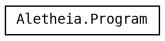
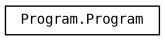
  digraph {
    rankdir=LR
    fontname="DejaVu Sans Mono"
-   n1 [color=black fillcolor=white fontname="DejaVu Sans Mono" fontsize=10 height=0.2 label="Aletheia.Program" shape=record style=filled width=0.4]
+   n1 [color=black fillcolor=white fontname="DejaVu Sans Mono" fontsize=10 height=0.2 label="Program.Program" shape=record style=filled width=0.4]
  }
